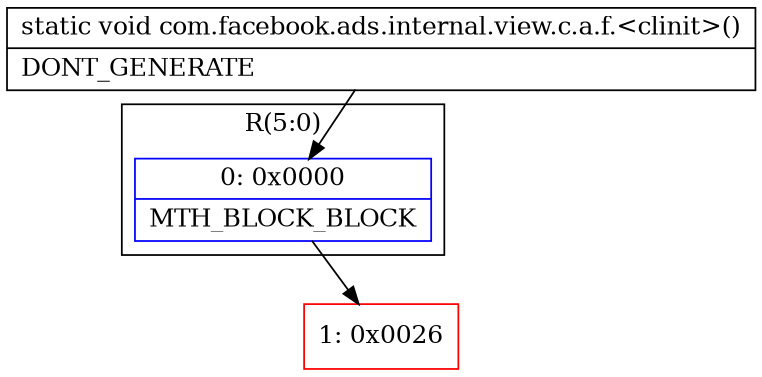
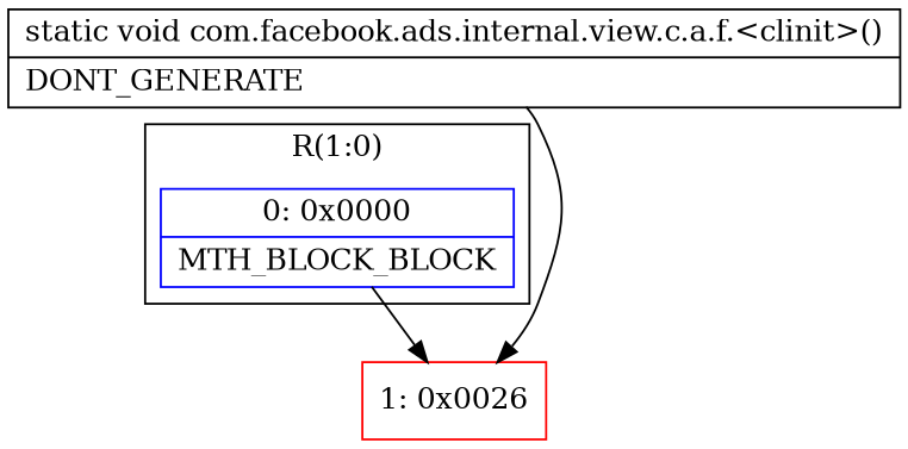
  digraph {
    node [shape=record]
    n1 [color=blue label="{0\:\ 0x0000|MTH_BLOCK_BLOCK\l}"]
    n2 [color=red label="{1\:\ 0x0026}"]
    n3 [label="{static void com.facebook.ads.internal.view.c.a.f.\<clinit\>()  | DONT_GENERATE\l}"]
    subgraph cluster_1 {
-     label="R(5:0)"
+     label="R(1:0)"
      n1
    }
    n1 -> n2
-   n3 -> n1
+   n3 -> n2
  }
